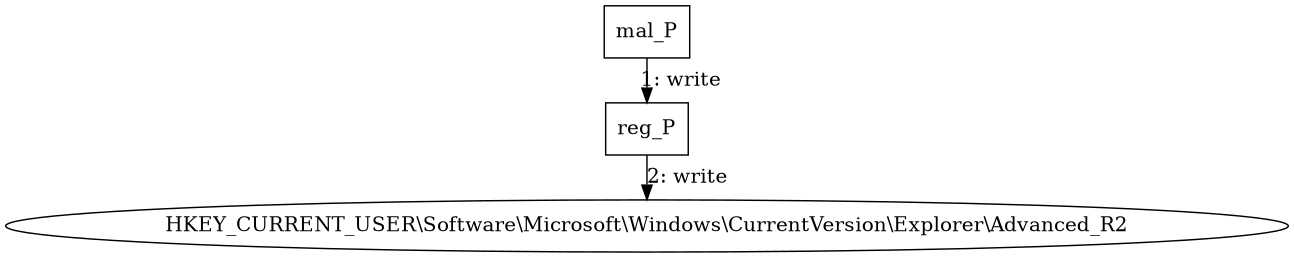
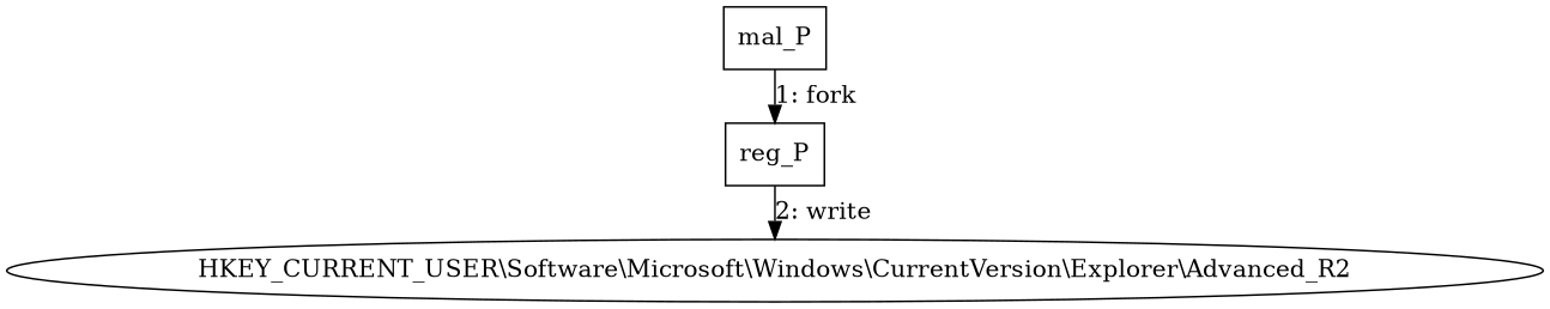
  digraph {
    engine=neato
    fixedsize=false
    fontsize=10
    nodesep=0.3
    rankdir=TB
    ranksep=0
    splines=true
    node [node_type=Process shape=box]
    mal_P
    reg_P
    "HKEY_CURRENT_USER\\Software\\Microsoft\\Windows\\CurrentVersion\\Explorer\\Advanced_R2" [node_type="" shape=""]
-   mal_P -> reg_P [label="1: write"]
+   mal_P -> reg_P [label="1: fork"]
    reg_P -> "HKEY_CURRENT_USER\\Software\\Microsoft\\Windows\\CurrentVersion\\Explorer\\Advanced_R2" [label="2: write"]
  }
